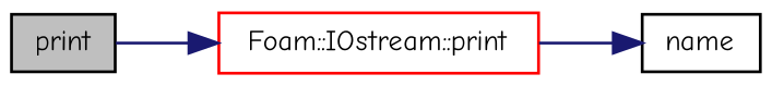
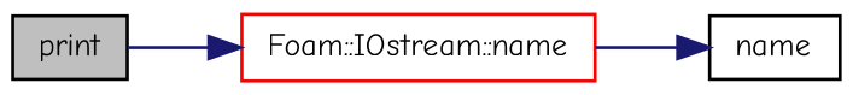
  digraph {
    fontname="Comic Neue"
    rankdir=LR
    node [color=black fontname="Comic Neue" fontsize=10 shape=record]
    edge [color=midnightblue fontname="Comic Neue" fontsize=10 labelfontname=Helvetica labelfontsize=10 style=solid]
    n1 [fillcolor=grey75 fontcolor=black height=0.2 label=print style=filled width=0.4]
-   n2 [color=red height=0.2 label="Foam::IOstream::print" width=0.4]
+   n2 [color=red height=0.2 label="Foam::IOstream::name" width=0.4]
    n3 [height=0.2 label=name width=0.4]
    n1 -> n2
    n2 -> n3
  }
